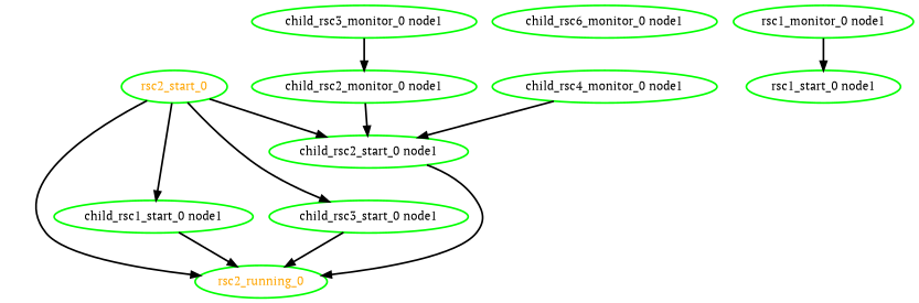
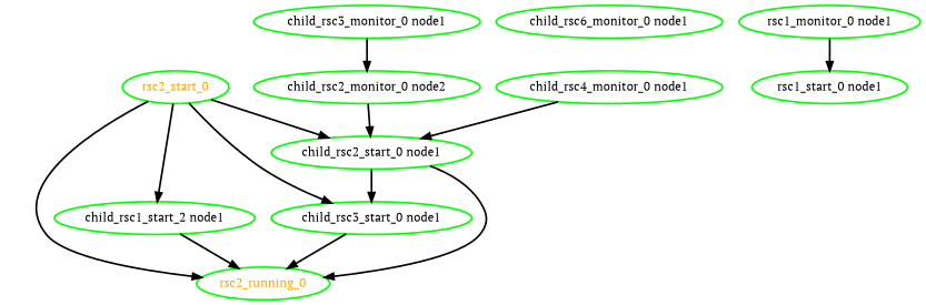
  digraph {
    fontname="PT Serif"
    node [color=green fontcolor=black fontname="PT Serif" style=bold]
    edge [fontname="PT Serif" style=bold]
    rsc2_running_0 [fontcolor=orange]
-   "child_rsc1_start_0 node1"
+   "child_rsc1_start_0 node1" [label="child_rsc1_start_2 node1"]
    "child_rsc2_start_0 node1"
    "child_rsc3_start_0 node1"
-   "child_rsc2_monitor_0 node1"
+   "child_rsc2_monitor_0 node1" [label="child_rsc2_monitor_0 node2"]
    "child_rsc3_monitor_0 node1"
    "child_rsc4_monitor_0 node1"
    "child_rsc6_monitor_0 node1"
    "rsc1_monitor_0 node1"
    "rsc1_start_0 node1"
    rsc2_start_0 [fontcolor=orange]
    "child_rsc1_start_0 node1" -> rsc2_running_0
    "child_rsc2_start_0 node1" -> rsc2_running_0
+   "child_rsc2_start_0 node1" -> "child_rsc3_start_0 node1"
    "child_rsc3_start_0 node1" -> rsc2_running_0
    "child_rsc2_monitor_0 node1" -> "child_rsc2_start_0 node1"
    "child_rsc3_monitor_0 node1" -> "child_rsc2_monitor_0 node1"
    "child_rsc4_monitor_0 node1" -> "child_rsc2_start_0 node1"
    "rsc1_monitor_0 node1" -> "rsc1_start_0 node1"
    rsc2_start_0 -> rsc2_running_0
    rsc2_start_0 -> "child_rsc1_start_0 node1"
    rsc2_start_0 -> "child_rsc2_start_0 node1"
    rsc2_start_0 -> "child_rsc3_start_0 node1"
  }
